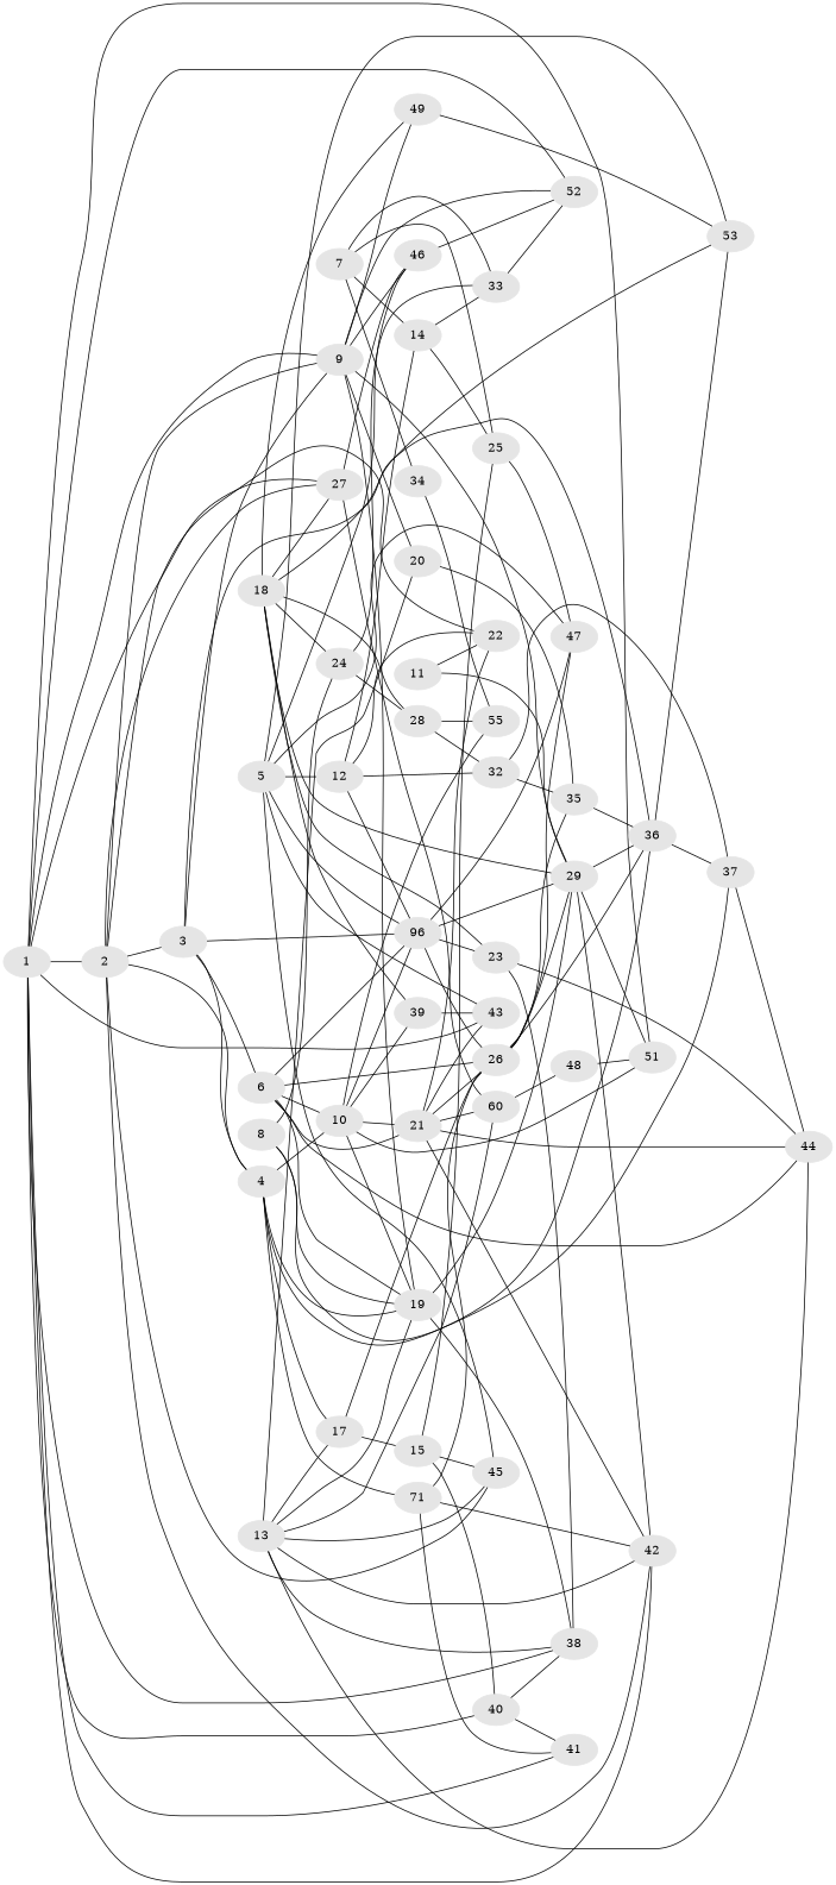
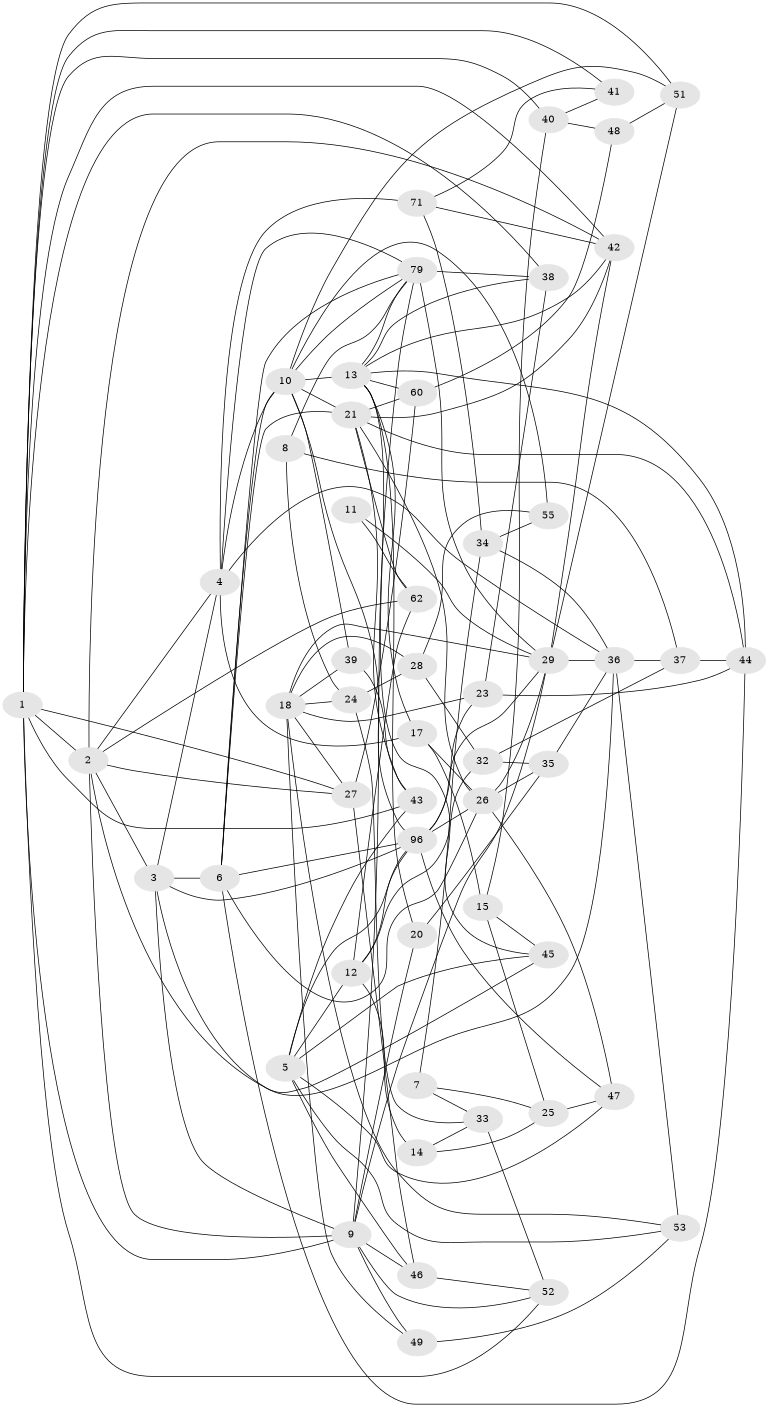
  graph {
    rankdir=LR
    node [color=gray90 style=filled]
    edge [weight=1.0]
    1
    2
    9
    27
    38
    40
    41
    42
    43
    51
    52
-   22
+   22 [label=62]
    3
    4
    45
    20
    46
-   19
+   19 [label=79]
    29
    49
    n21 [label=60]
    48
    6
    n24 [label=96]
    36
    10
    17
    n28 [label=71]
    21
    26
    44
    47
    23
    35
    53
    37
    39
    55
    13
    15
    34
    5
    12
    14
    32
    7
    25
    33
    8
    24
    28
    18
    11
    1 -- 2
    1 -- 9 [weight=2.0]
    1 -- 27
    1 -- 38
    1 -- 40
    1 -- 41
    1 -- 42
    1 -- 43
    1 -- 51
    1 -- 52
    2 -- 9
    2 -- 27
    2 -- 42
    2 -- 22
    2 -- 3
    2 -- 4 [weight=2.0]
    2 -- 45
    9 -- 52
    9 -- 20
    9 -- 46
    9 -- 19
    9 -- 29 [weight=2.0]
    9 -- 49
    27 -- 46
    27 -- n21
    40 -- 41
-   40 -- 38
+   40 -- 48
    3 -- 9
    3 -- 4 [weight=2.0]
    3 -- 6 [weight=2.0]
    3 -- n24
    3 -- 36 [weight=2.0]
    4 -- 19
    4 -- 36
    4 -- 10 [weight=2.0]
    4 -- 17
    4 -- n28
    20 -- 35
    46 -- 52
    19 -- 38
    19 -- 29
    29 -- 42
    29 -- 51
    29 -- 36
    49 -- 53
    n21 -- 48
    48 -- 51
    6 -- 19 [weight=2.0]
    6 -- n24 [weight=2.0]
    6 -- 10
    6 -- 21
    6 -- 26
    6 -- 44
    n24 -- 29
    n24 -- 26
    n24 -- 47
    n24 -- 23
    36 -- 53
    36 -- 37
    10 -- 51
    10 -- 19
    10 -- n24 [weight=2.0]
    10 -- 21
    10 -- 39
    10 -- 55
+   10 -- 13
    17 -- 26 [weight=2.0]
    17 -- 15
    n28 -- 41
    n28 -- 42
-   n28 -- 26
+   n28 -- 34
    21 -- 42
    21 -- 43
    21 -- 22
    21 -- n21
    21 -- 26 [weight=3.0]
    21 -- 44
    26 -- 29
    26 -- 47
    26 -- 35
    23 -- 38
    23 -- 44
    35 -- 36
    37 -- 44
    39 -- 43
    13 -- 38
    13 -- 42
    13 -- 45
    13 -- 20
    13 -- 19
    13 -- n21
    13 -- 17
    13 -- 44
    15 -- 40
    15 -- 45
    15 -- 25
-   26 -- 36
+   34 -- 36
    34 -- 55
    5 -- 43
    5 -- 45
    5 -- 46
    5 -- n24
    5 -- 47
    5 -- 53
    5 -- 12
    12 -- 22
    12 -- n24
    12 -- 14
    12 -- 32
    14 -- 25
    14 -- 33
    32 -- 35
    32 -- 37
    7 -- 34
-   7 -- 14
    7 -- 25
    7 -- 33
    25 -- 47
    33 -- 52
    8 -- 19
    8 -- 37
    8 -- 24
    24 -- 33
    24 -- 28
    28 -- 55
    28 -- 32
    18 -- 27 [weight=2.0]
    18 -- 29
    18 -- 49
    18 -- 23
    18 -- 53
    18 -- 39
    18 -- 24
    18 -- 28
    11 -- 22
    11 -- 29
  }
